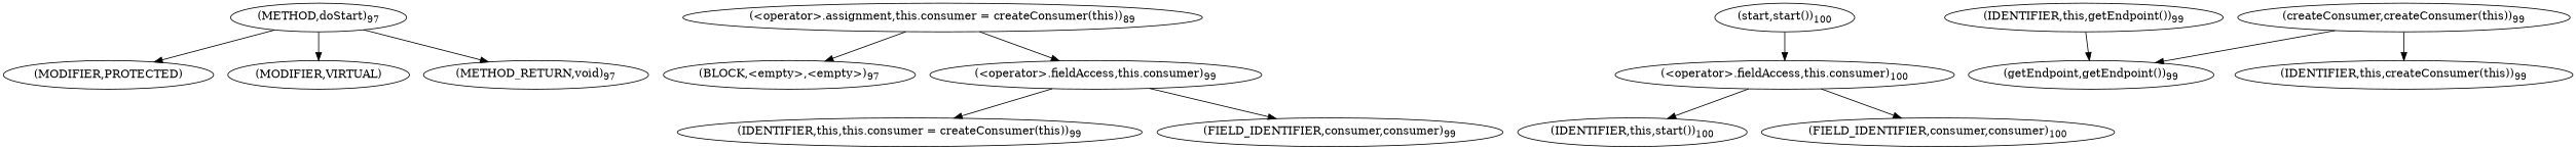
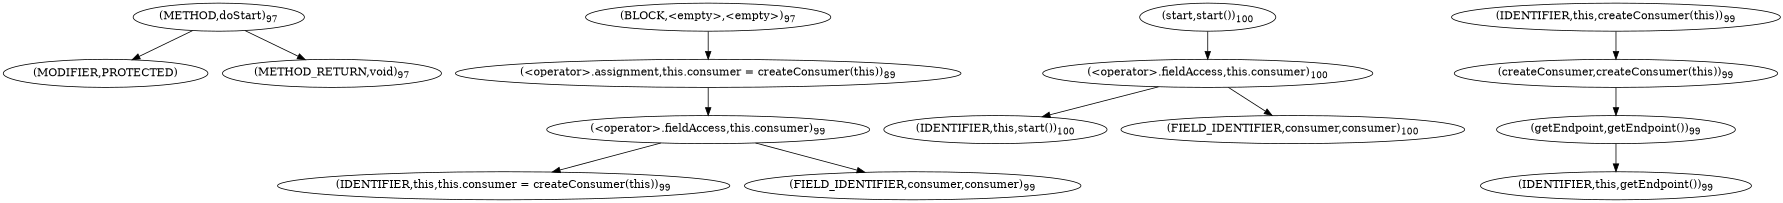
  digraph {
    n1 [label=<(METHOD,doStart)<SUB>97</SUB>>]
    n2 [label=<(MODIFIER,PROTECTED)>]
-   n3 [label=<(MODIFIER,VIRTUAL)>]
    n4 [label=<(METHOD_RETURN,void)<SUB>97</SUB>>]
    n5 [label=<(BLOCK,&lt;empty&gt;,&lt;empty&gt;)<SUB>97</SUB>>]
    n6 [label=<(&lt;operator&gt;.assignment,this.consumer = createConsumer(this))<SUB>89</SUB>>]
    n7 [label=<(&lt;operator&gt;.fieldAccess,this.consumer)<SUB>99</SUB>>]
    n8 [label=<(start,start())<SUB>100</SUB>>]
    n9 [label=<(&lt;operator&gt;.fieldAccess,this.consumer)<SUB>100</SUB>>]
    n10 [label=<(IDENTIFIER,this,this.consumer = createConsumer(this))<SUB>99</SUB>>]
    n11 [label=<(FIELD_IDENTIFIER,consumer,consumer)<SUB>99</SUB>>]
    n12 [label=<(createConsumer,createConsumer(this))<SUB>99</SUB>>]
    n13 [label=<(getEndpoint,getEndpoint())<SUB>99</SUB>>]
    n14 [label=<(IDENTIFIER,this,createConsumer(this))<SUB>99</SUB>>]
    n15 [label=<(IDENTIFIER,this,getEndpoint())<SUB>99</SUB>>]
    n16 [label=<(IDENTIFIER,this,start())<SUB>100</SUB>>]
    n17 [label=<(FIELD_IDENTIFIER,consumer,consumer)<SUB>100</SUB>>]
    n1 -> n2
-   n1 -> n3
    n1 -> n4
-   n6 -> n5
+   n5 -> n6
    n6 -> n7
    n7 -> n10
    n7 -> n11
    n8 -> n9
    n9 -> n16
    n9 -> n17
    n12 -> n13
-   n12 -> n14
-   n15 -> n13
+   n14 -> n12
+   n13 -> n15
  }
